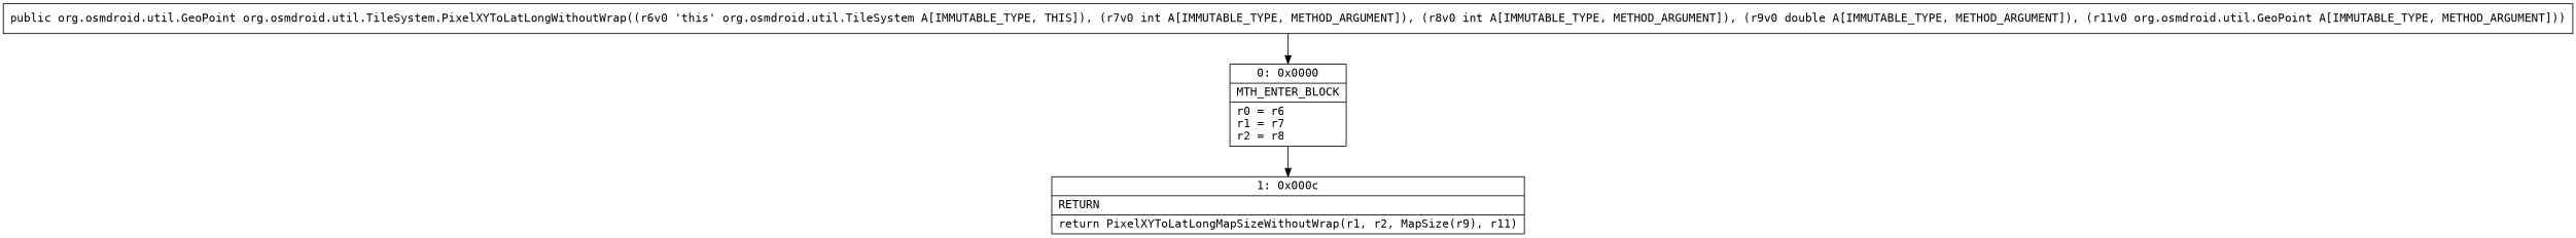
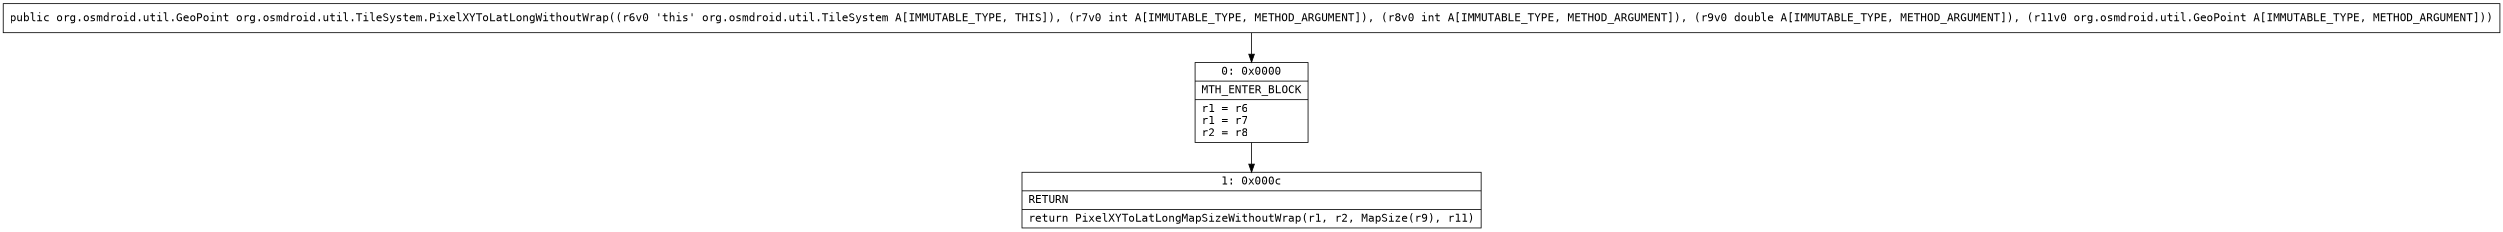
  digraph {
    fontname="DejaVu Sans Mono"
    node [shape=record fontname="DejaVu Sans Mono"]
    edge [fontname="DejaVu Sans Mono"]
-   n1 [label="{0\:\ 0x0000|MTH_ENTER_BLOCK\l|r0 = r6\lr1 = r7\lr2 = r8\l}"]
+   n1 [label="{0\:\ 0x0000|MTH_ENTER_BLOCK\l|r1 = r6\lr1 = r7\lr2 = r8\l}"]
    n2 [label="{1\:\ 0x000c|RETURN\l|return PixelXYToLatLongMapSizeWithoutWrap(r1, r2, MapSize(r9), r11)\l}"]
    n3 [label="{public org.osmdroid.util.GeoPoint org.osmdroid.util.TileSystem.PixelXYToLatLongWithoutWrap((r6v0 'this' org.osmdroid.util.TileSystem A[IMMUTABLE_TYPE, THIS]), (r7v0 int A[IMMUTABLE_TYPE, METHOD_ARGUMENT]), (r8v0 int A[IMMUTABLE_TYPE, METHOD_ARGUMENT]), (r9v0 double A[IMMUTABLE_TYPE, METHOD_ARGUMENT]), (r11v0 org.osmdroid.util.GeoPoint A[IMMUTABLE_TYPE, METHOD_ARGUMENT])) }"]
    n1 -> n2
    n3 -> n1
  }
